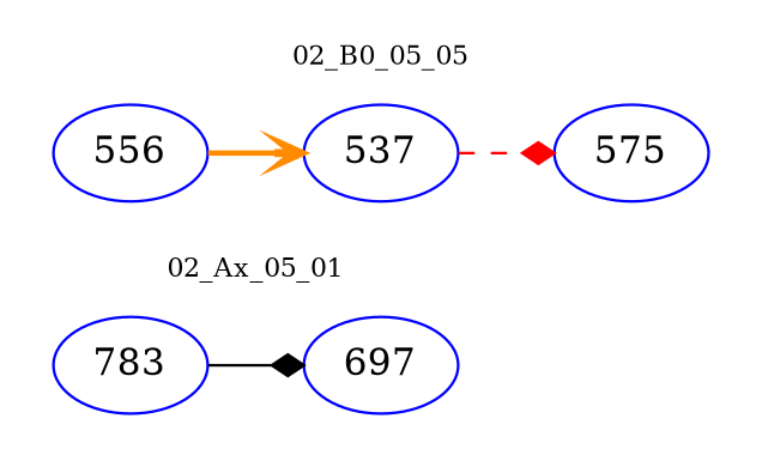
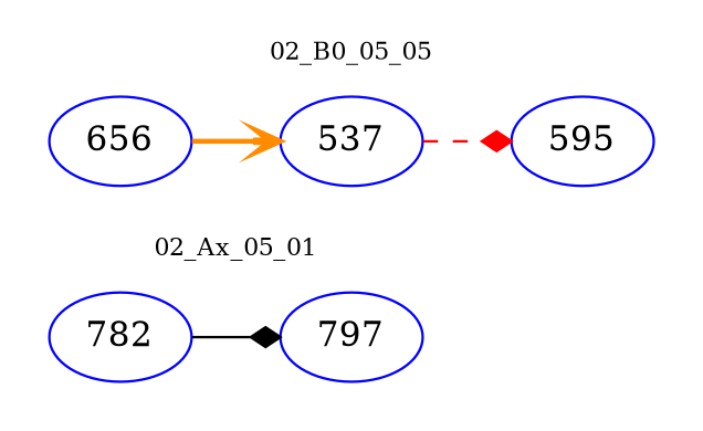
  digraph {
    rankdir=LR
    node [color=blue]
    edge [arrowhead=diamond]
-   n1 [label=783]
-   n2 [label=697]
-   n3 [label=556]
+   n1 [label=782]
+   n2 [label=797]
+   n3 [label=656]
    n4 [label=537]
-   n5 [label=575]
+   n5 [label=595]
    subgraph cluster_1 {
      color=white
      fontsize=10
      label="02_Ax_05_01"
      n1
      n2
    }
    subgraph cluster_2 {
      color=white
      fontsize=10
      label="02_B0_05_05"
      n3
      n4
      n5
    }
    n1 -> n2 [color=black style=solid]
    n3 -> n4 [arrowhead=vee color=darkorange style=bold]
    n4 -> n5 [color=red style=dashed]
  }
